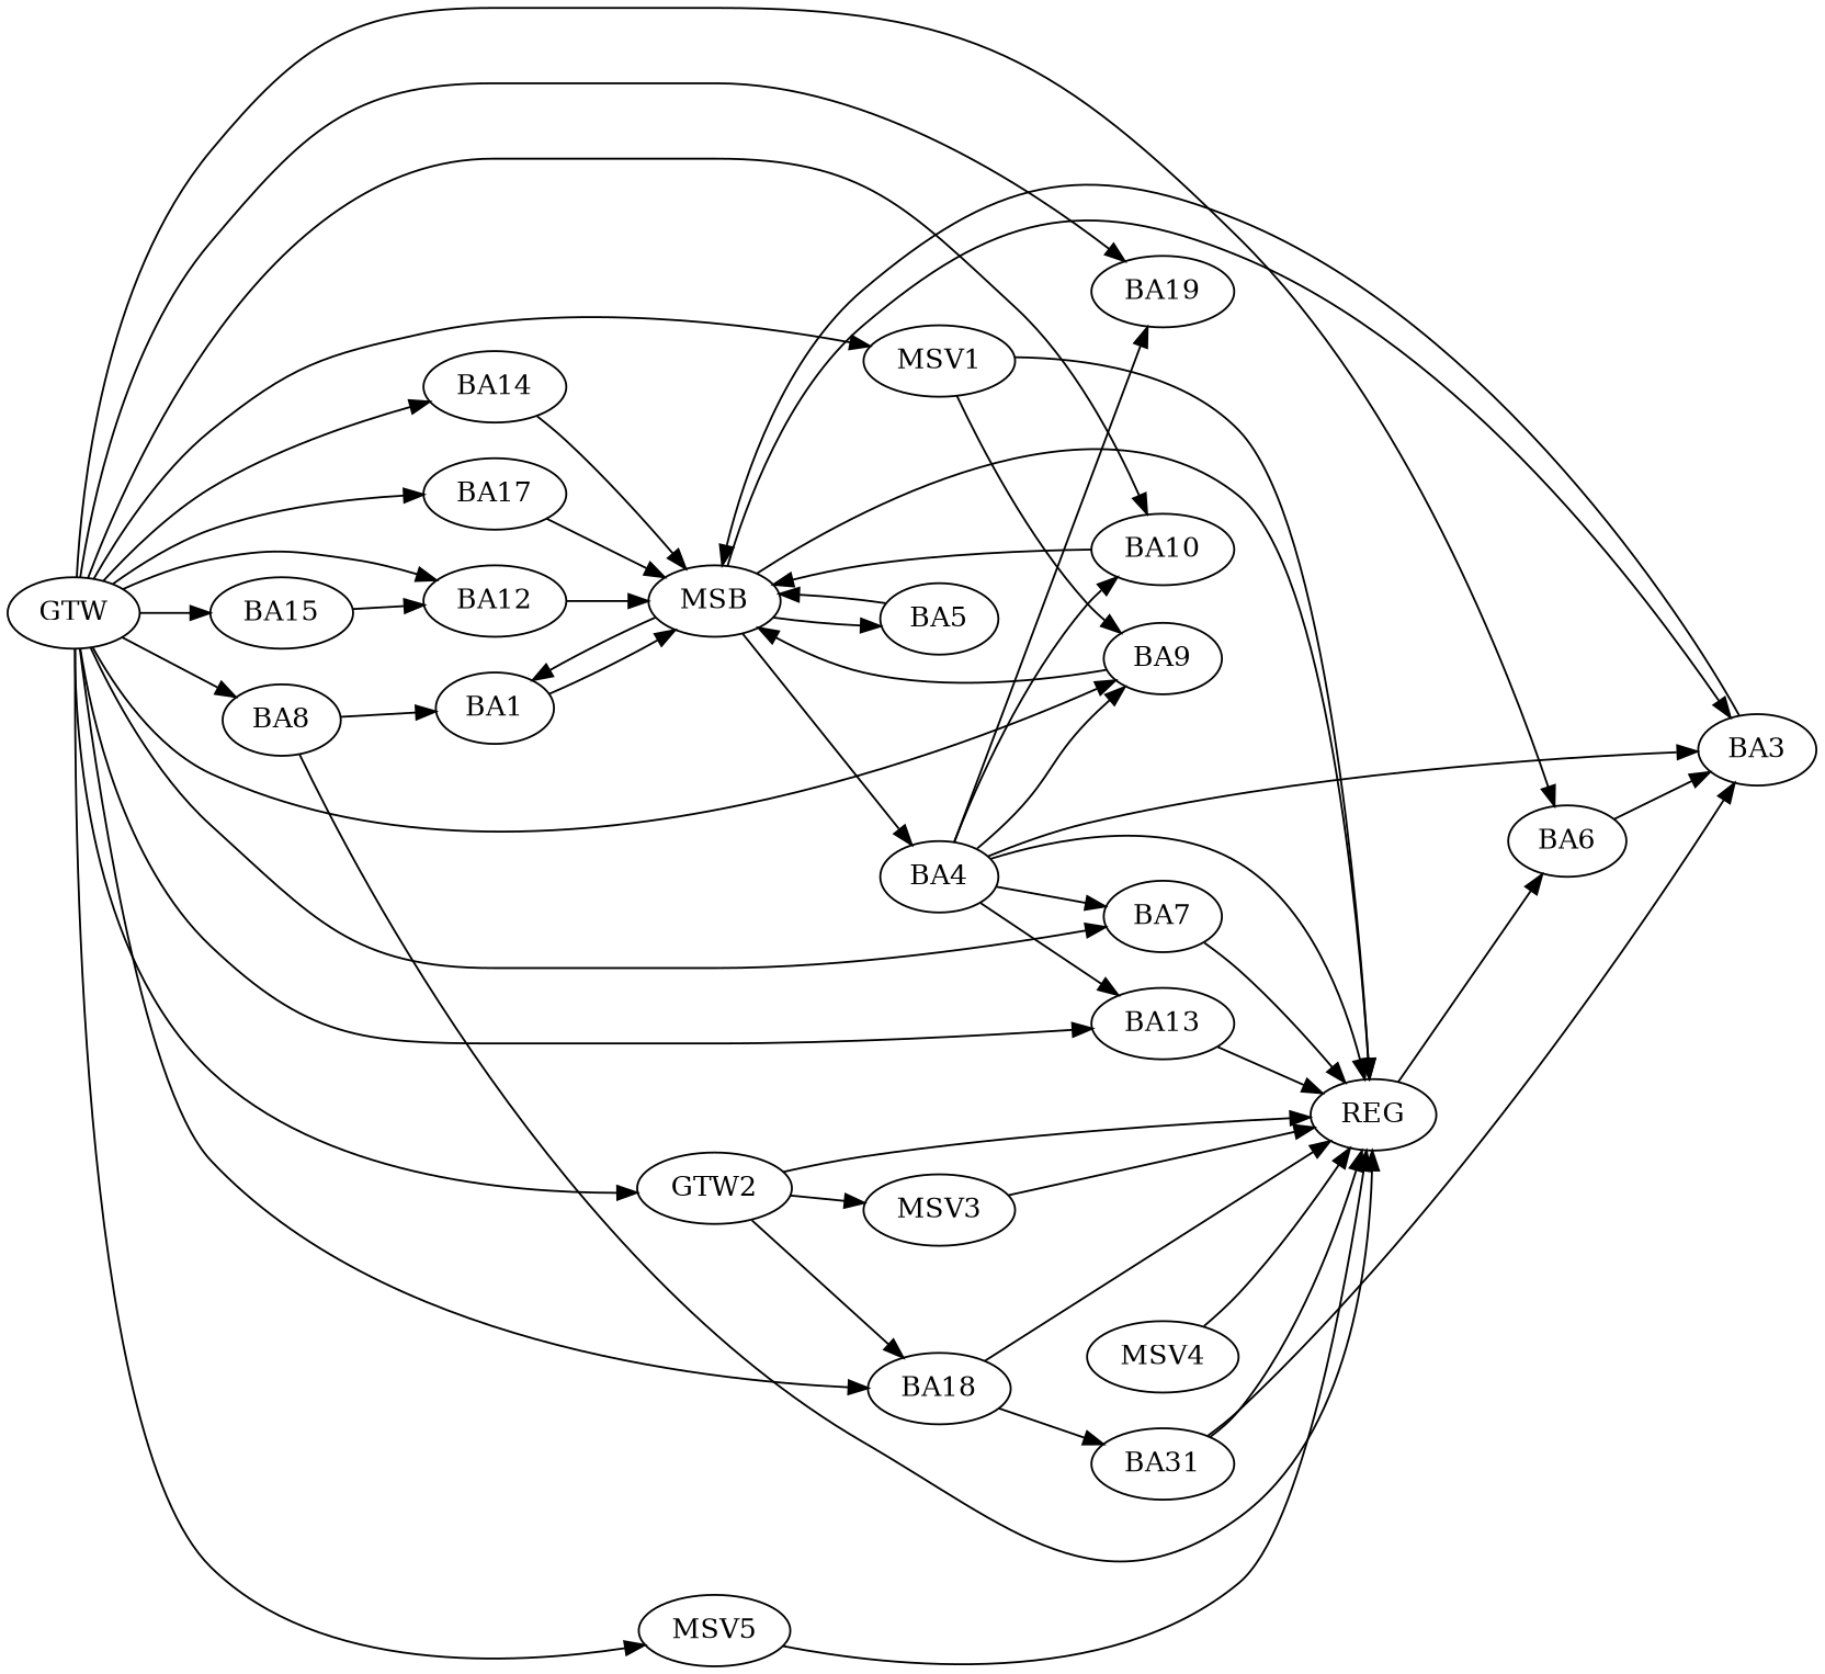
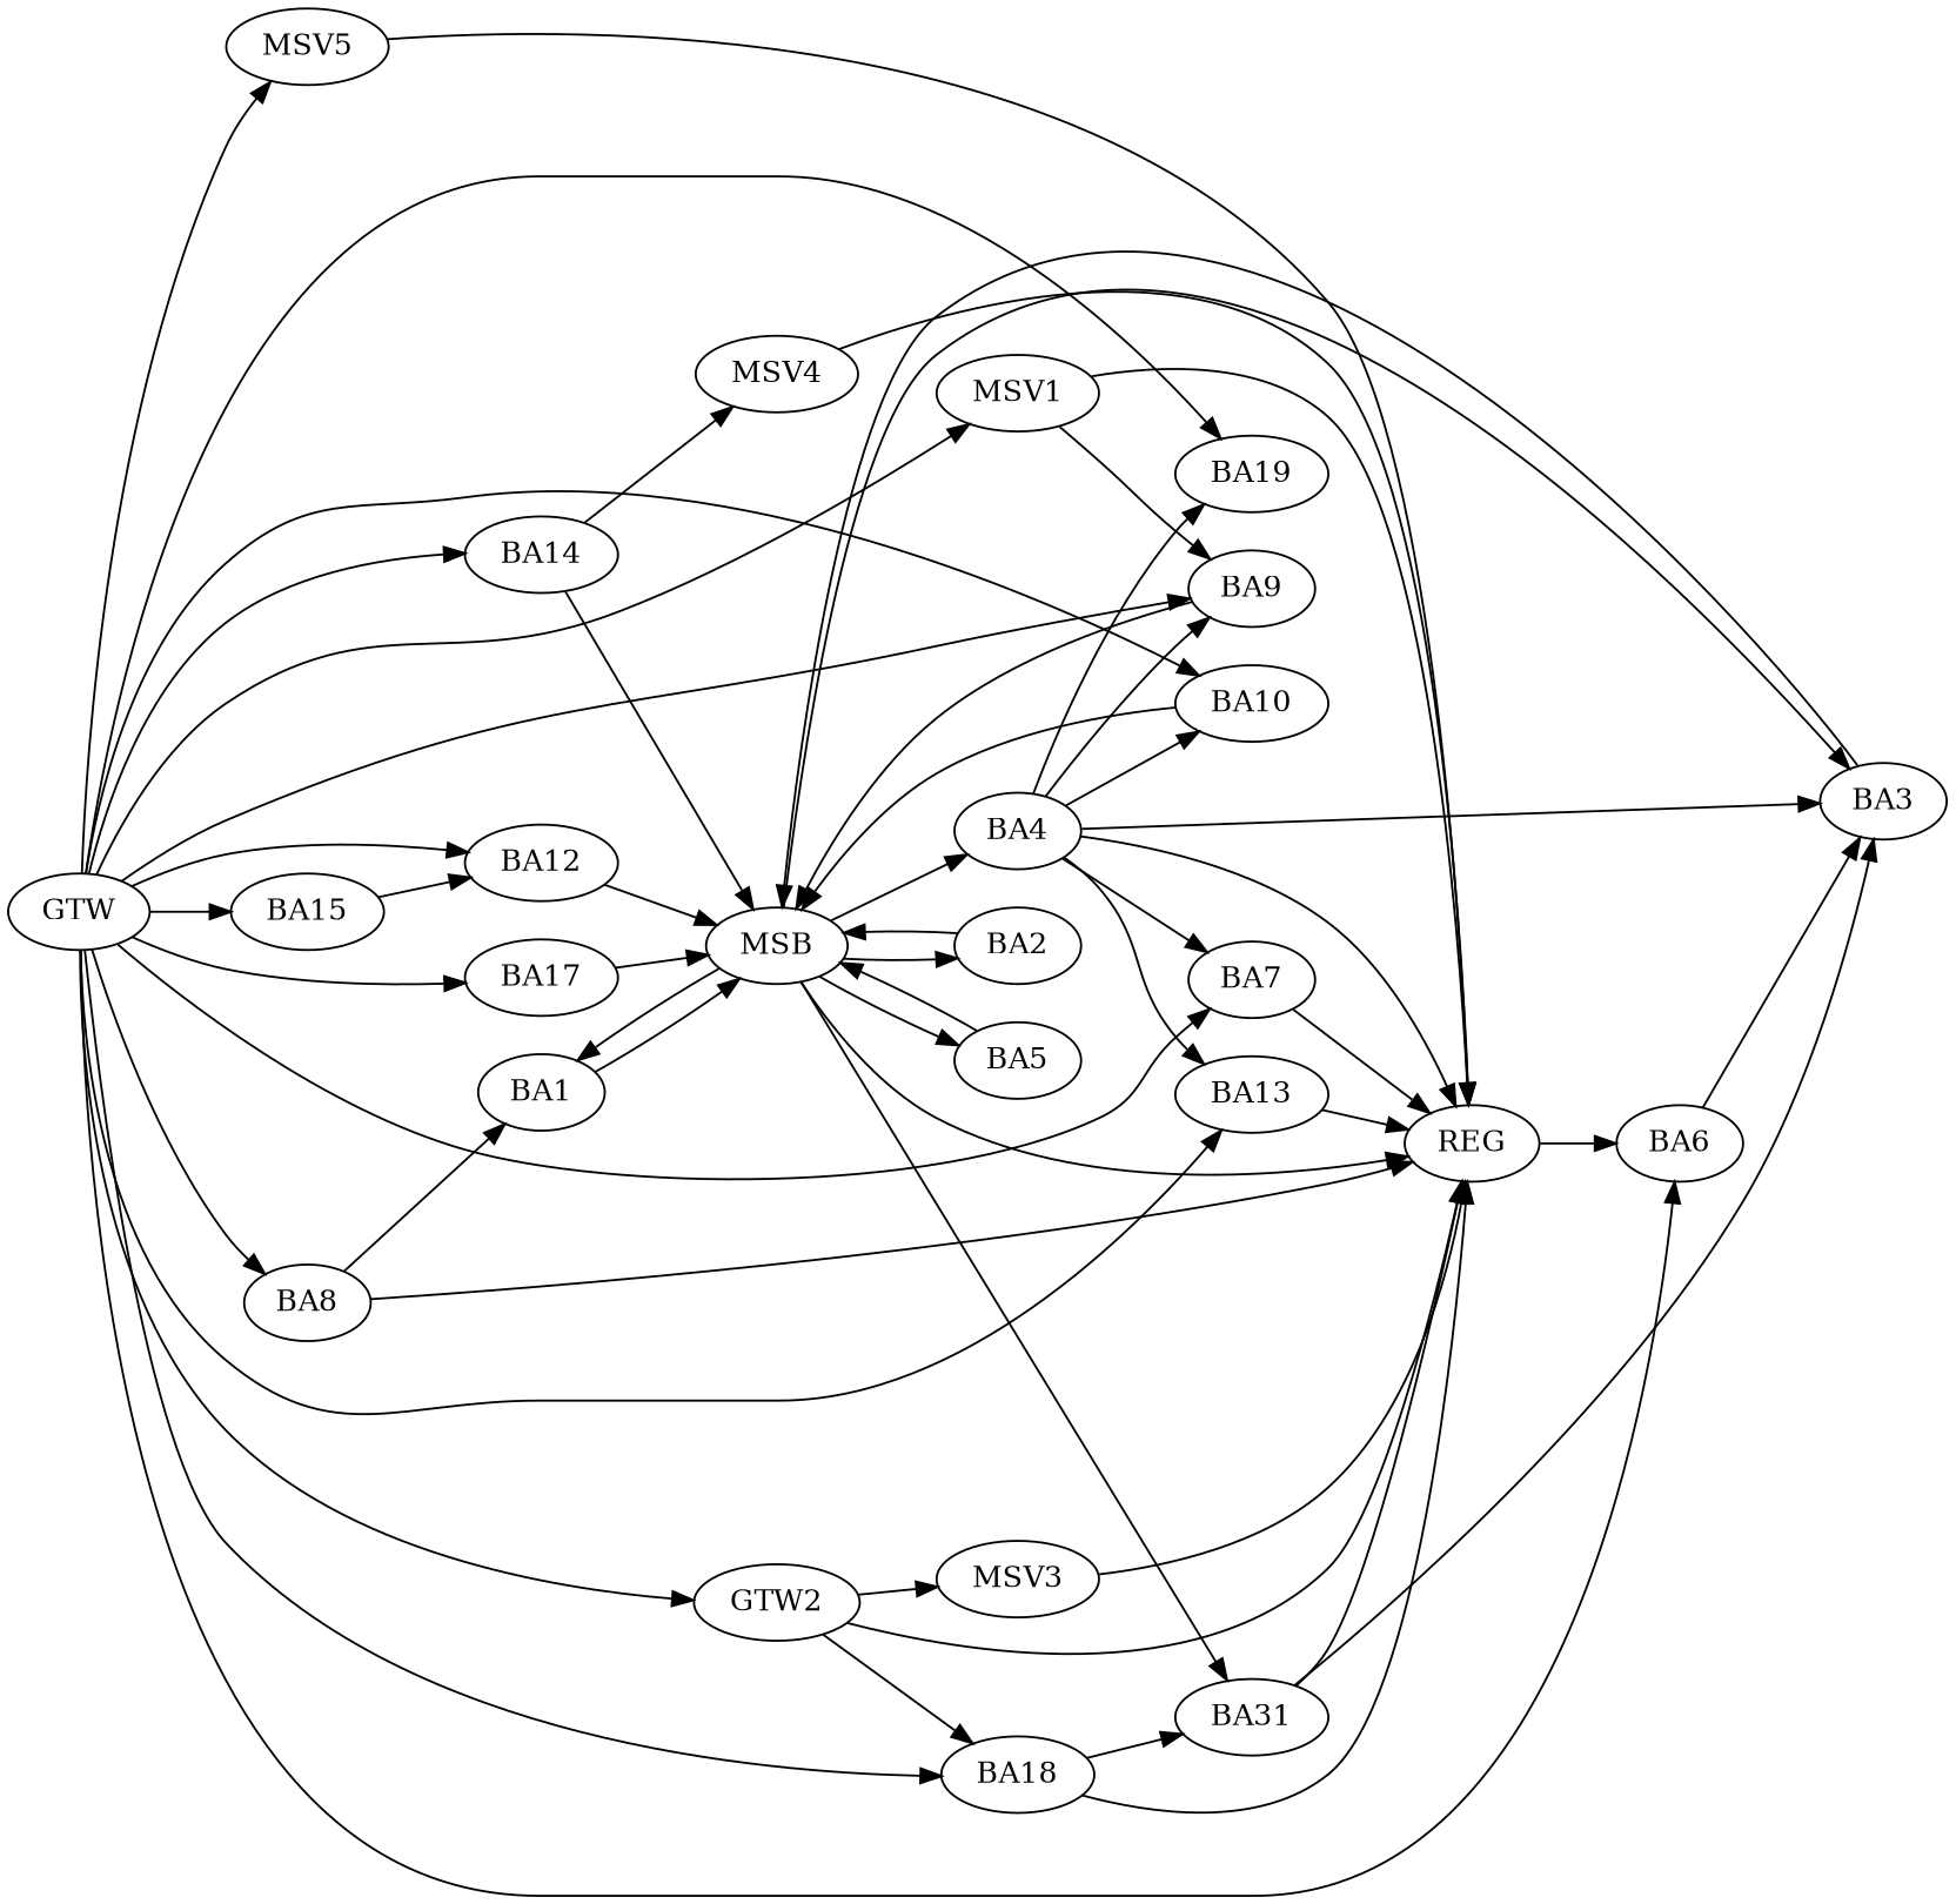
  strict digraph {
    rankdir=LR
    n1 [label=BA1]
    n2 [label=MSB]
+   n3 [label=BA2]
    n4 [label=BA3]
    n5 [label=BA4]
    n6 [label=BA5]
    n7 [label=REG]
    n8 [label=BA31]
    n9 [label=BA7]
    n10 [label=BA9]
    n11 [label=BA10]
    n12 [label=BA13]
    n13 [label=BA19]
    n14 [label=BA6]
    n15 [label=BA8]
    n16 [label=BA12]
    n17 [label=BA14]
    n18 [label=MSV4]
    n19 [label=BA15]
    n20 [label=BA17]
    n21 [label=BA18]
    n22 [label=GTW]
    n23 [label=MSV1]
    n24 [label=GTW2]
    n25 [label=MSV5]
    n26 [label=MSV3]
    n1 -> n2
    n2 -> n1
+   n2 -> n3
    n2 -> n4
    n2 -> n5
    n2 -> n6
    n2 -> n7
+   n2 -> n8
+   n3 -> n2
    n4 -> n2
    n5 -> n4
    n5 -> n7
    n5 -> n9
    n5 -> n10
    n5 -> n11
    n5 -> n12
    n5 -> n13
    n6 -> n2
    n7 -> n14
    n8 -> n4
    n8 -> n7
    n9 -> n7
    n10 -> n2
    n11 -> n2
    n12 -> n7
    n14 -> n4
    n15 -> n1
    n15 -> n7
    n16 -> n2
    n17 -> n2
+   n17 -> n18
    n18 -> n7
    n19 -> n16
    n20 -> n2
    n21 -> n7
    n21 -> n8
    n22 -> n9
    n22 -> n10
    n22 -> n11
    n22 -> n12
    n22 -> n13
    n22 -> n14
    n22 -> n15
    n22 -> n16
    n22 -> n17
    n22 -> n19
    n22 -> n20
    n22 -> n21
    n22 -> n23
    n22 -> n24
    n22 -> n25
    n23 -> n7
    n23 -> n10
    n24 -> n7
    n24 -> n21
    n24 -> n26
    n25 -> n7
    n26 -> n7
  }
